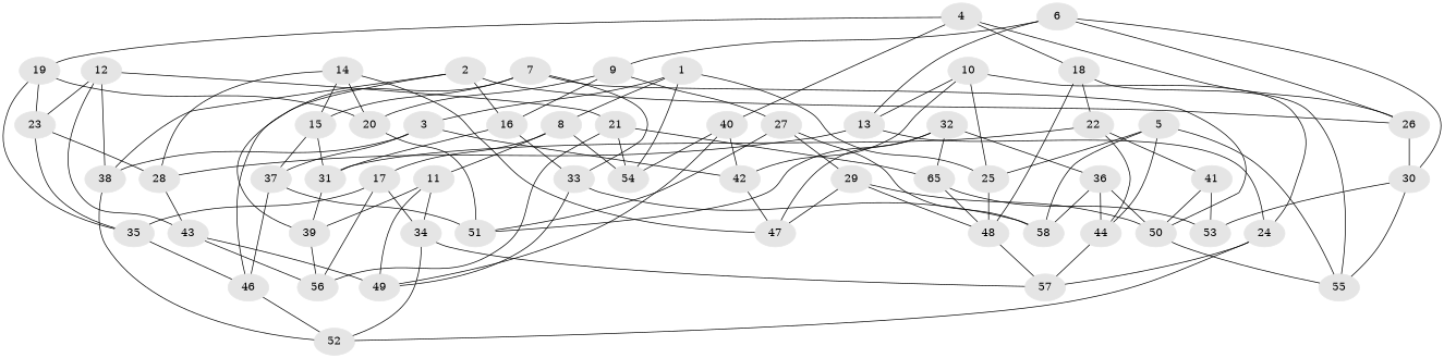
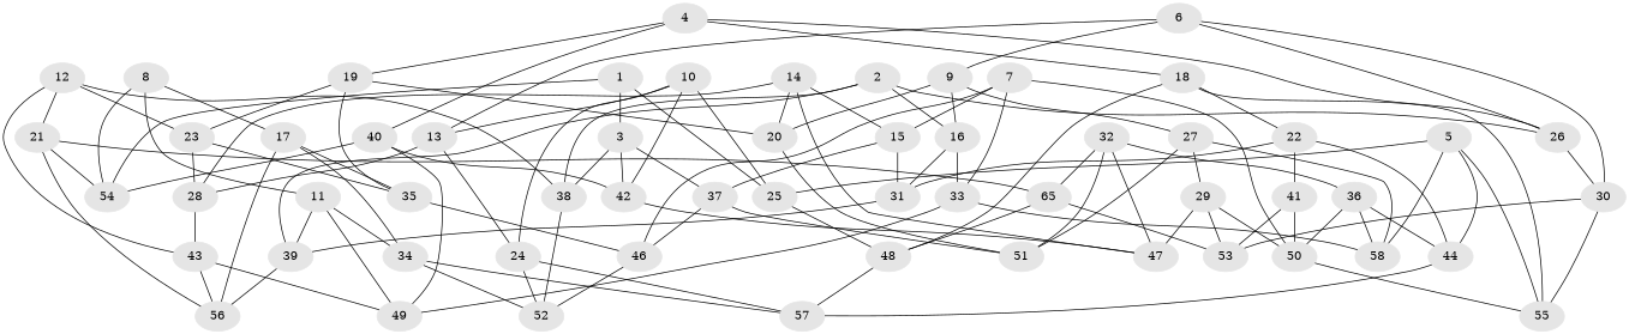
  graph {
    node [color=gray90 style=filled]
    1
    3
    8
    25
    54
    38
    37
    42
    11
    17
    48
    2
    16
    26
    39
    33
    31
    30
    52
    56
    46
    51
    47
    4
    18
    19
    40
    55
    22
    20
    23
    35
    49
    5
    44
    58
    57
    6
    9
    13
    27
    24
    28
    53
    7
    15
    50
    34
    29
    10
    12
    21
    43
    n54 [label=65]
    14
    41
    32
    36
    1 -- 3
-   1 -- 8
    1 -- 25
    1 -- 54
    3 -- 38
    3 -- 37
    3 -- 42
    8 -- 54
    8 -- 11
    8 -- 17
    25 -- 48
    38 -- 52
    37 -- 46
    37 -- 51
    42 -- 47
    11 -- 39
    11 -- 49
    11 -- 34
    17 -- 56
    17 -- 35
    17 -- 34
    48 -- 57
    2 -- 38
    2 -- 16
    2 -- 26
    2 -- 39
    16 -- 33
    16 -- 31
    26 -- 30
    39 -- 56
    33 -- 49
    33 -- 58
    31 -- 39
    30 -- 55
    30 -- 53
    46 -- 52
    4 -- 26
    4 -- 18
    4 -- 19
    4 -- 40
    18 -- 48
    18 -- 55
    18 -- 22
    19 -- 20
    19 -- 23
    19 -- 35
    40 -- 54
    40 -- 42
    40 -- 49
    22 -- 31
    22 -- 44
    22 -- 41
    20 -- 51
    23 -- 35
    23 -- 28
    35 -- 46
    5 -- 25
    5 -- 55
    5 -- 44
    5 -- 58
    44 -- 57
    6 -- 26
    6 -- 30
    6 -- 9
    6 -- 13
    9 -- 16
    9 -- 20
    9 -- 27
    13 -- 24
    13 -- 28
    27 -- 51
    27 -- 58
    27 -- 29
    24 -- 52
    24 -- 57
    28 -- 43
    7 -- 33
    7 -- 46
    7 -- 15
    7 -- 50
    15 -- 37
    15 -- 31
    50 -- 55
    34 -- 52
    34 -- 57
    29 -- 47
-   29 -- 48
+   29 -- 53
    29 -- 50
    10 -- 25
    10 -- 42
    10 -- 13
    10 -- 24
    12 -- 38
    12 -- 23
    12 -- 21
    12 -- 43
    21 -- 54
    21 -- 56
    21 -- n54
    43 -- 56
    43 -- 49
    n54 -- 48
    n54 -- 53
    14 -- 47
    14 -- 20
    14 -- 28
    14 -- 15
    41 -- 53
    41 -- 50
    32 -- 51
    32 -- 47
    32 -- n54
    32 -- 36
    36 -- 44
    36 -- 58
    36 -- 50
  }
